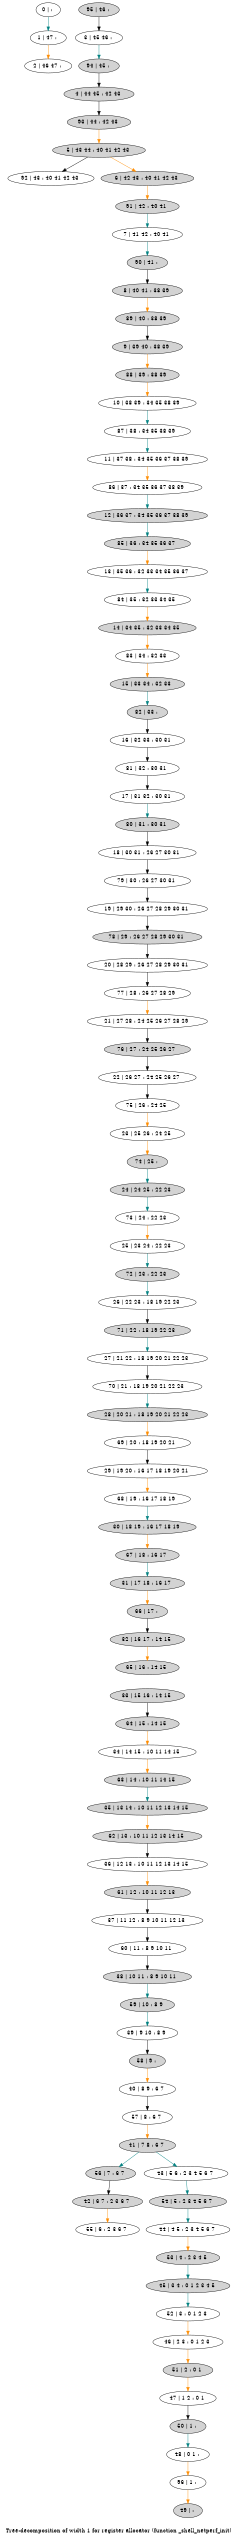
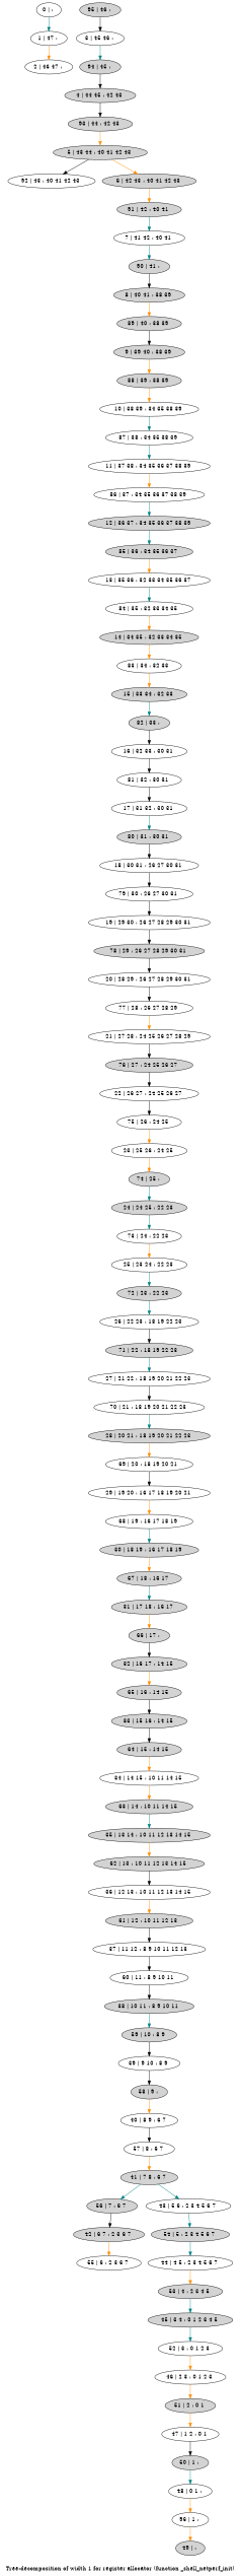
  digraph {
    label="Tree-decomposition of width 1 for register allocator (function _shell_netperf_init)"
    node [fillcolor=lightgrey style=filled]
    edge [color=darkorange]
    n1 [fillcolor=white label="0 | : "]
    n2 [fillcolor=white label="1 | 47 : "]
    n3 [fillcolor=white label="2 | 46 47 : "]
    n4 [label="95 | 46 : "]
    n5 [fillcolor=white label="3 | 45 46 : "]
    n6 [label="94 | 45 : "]
    n7 [label="4 | 44 45 : 42 43 "]
    n8 [label="93 | 44 : 42 43 "]
    n9 [label="5 | 43 44 : 40 41 42 43 "]
    n10 [fillcolor=white label="92 | 43 : 40 41 42 43 "]
    n11 [label="6 | 42 43 : 40 41 42 43 "]
    n12 [label="91 | 42 : 40 41 "]
    n13 [fillcolor=white label="7 | 41 42 : 40 41 "]
    n14 [label="90 | 41 : "]
    n15 [label="8 | 40 41 : 38 39 "]
    n16 [label="89 | 40 : 38 39 "]
    n17 [label="9 | 39 40 : 38 39 "]
    n18 [label="88 | 39 : 38 39 "]
    n19 [fillcolor=white label="10 | 38 39 : 34 35 38 39 "]
    n20 [fillcolor=white label="87 | 38 : 34 35 38 39 "]
    n21 [fillcolor=white label="11 | 37 38 : 34 35 36 37 38 39 "]
    n22 [fillcolor=white label="86 | 37 : 34 35 36 37 38 39 "]
    n23 [label="12 | 36 37 : 34 35 36 37 38 39 "]
    n24 [label="85 | 36 : 34 35 36 37 "]
    n25 [fillcolor=white label="13 | 35 36 : 32 33 34 35 36 37 "]
    n26 [fillcolor=white label="84 | 35 : 32 33 34 35 "]
    n27 [label="14 | 34 35 : 32 33 34 35 "]
    n28 [fillcolor=white label="83 | 34 : 32 33 "]
    n29 [label="15 | 33 34 : 32 33 "]
    n30 [label="82 | 33 : "]
    n31 [fillcolor=white label="16 | 32 33 : 30 31 "]
    n32 [fillcolor=white label="81 | 32 : 30 31 "]
    n33 [fillcolor=white label="17 | 31 32 : 30 31 "]
    n34 [label="80 | 31 : 30 31 "]
    n35 [fillcolor=white label="18 | 30 31 : 26 27 30 31 "]
    n36 [fillcolor=white label="79 | 30 : 26 27 30 31 "]
    n37 [fillcolor=white label="19 | 29 30 : 26 27 28 29 30 31 "]
    n38 [label="78 | 29 : 26 27 28 29 30 31 "]
    n39 [fillcolor=white label="20 | 28 29 : 26 27 28 29 30 31 "]
    n40 [fillcolor=white label="77 | 28 : 26 27 28 29 "]
    n41 [fillcolor=white label="21 | 27 28 : 24 25 26 27 28 29 "]
    n42 [label="76 | 27 : 24 25 26 27 "]
    n43 [fillcolor=white label="22 | 26 27 : 24 25 26 27 "]
    n44 [fillcolor=white label="75 | 26 : 24 25 "]
    n45 [fillcolor=white label="23 | 25 26 : 24 25 "]
    n46 [label="74 | 25 : "]
    n47 [label="24 | 24 25 : 22 23 "]
    n48 [fillcolor=white label="73 | 24 : 22 23 "]
    n49 [fillcolor=white label="25 | 23 24 : 22 23 "]
    n50 [label="72 | 23 : 22 23 "]
    n51 [fillcolor=white label="26 | 22 23 : 18 19 22 23 "]
    n52 [label="71 | 22 : 18 19 22 23 "]
    n53 [fillcolor=white label="27 | 21 22 : 18 19 20 21 22 23 "]
    n54 [fillcolor=white label="70 | 21 : 18 19 20 21 22 23 "]
    n55 [label="28 | 20 21 : 18 19 20 21 22 23 "]
    n56 [fillcolor=white label="69 | 20 : 18 19 20 21 "]
    n57 [fillcolor=white label="29 | 19 20 : 16 17 18 19 20 21 "]
    n58 [fillcolor=white label="68 | 19 : 16 17 18 19 "]
    n59 [label="30 | 18 19 : 16 17 18 19 "]
    n60 [label="67 | 18 : 16 17 "]
    n61 [label="31 | 17 18 : 16 17 "]
    n62 [label="66 | 17 : "]
    n63 [label="32 | 16 17 : 14 15 "]
    n64 [label="65 | 16 : 14 15 "]
    n65 [label="33 | 15 16 : 14 15 "]
    n66 [label="64 | 15 : 14 15 "]
    n67 [fillcolor=white label="34 | 14 15 : 10 11 14 15 "]
    n68 [label="63 | 14 : 10 11 14 15 "]
    n69 [label="35 | 13 14 : 10 11 12 13 14 15 "]
    n70 [label="62 | 13 : 10 11 12 13 14 15 "]
    n71 [fillcolor=white label="36 | 12 13 : 10 11 12 13 14 15 "]
    n72 [label="61 | 12 : 10 11 12 13 "]
    n73 [fillcolor=white label="37 | 11 12 : 8 9 10 11 12 13 "]
    n74 [fillcolor=white label="60 | 11 : 8 9 10 11 "]
    n75 [label="38 | 10 11 : 8 9 10 11 "]
    n76 [label="59 | 10 : 8 9 "]
    n77 [fillcolor=white label="39 | 9 10 : 8 9 "]
    n78 [label="58 | 9 : "]
    n79 [fillcolor=white label="40 | 8 9 : 6 7 "]
    n80 [fillcolor=white label="57 | 8 : 6 7 "]
    n81 [label="41 | 7 8 : 6 7 "]
    n82 [label="56 | 7 : 6 7 "]
    n83 [fillcolor=white label="43 | 5 6 : 2 3 4 5 6 7 "]
    n84 [label="42 | 6 7 : 2 3 6 7 "]
    n85 [fillcolor=white label="55 | 6 : 2 3 6 7 "]
    n86 [label="54 | 5 : 2 3 4 5 6 7 "]
    n87 [fillcolor=white label="44 | 4 5 : 2 3 4 5 6 7 "]
    n88 [label="53 | 4 : 2 3 4 5 "]
    n89 [label="45 | 3 4 : 0 1 2 3 4 5 "]
    n90 [fillcolor=white label="52 | 3 : 0 1 2 3 "]
    n91 [fillcolor=white label="46 | 2 3 : 0 1 2 3 "]
    n92 [label="51 | 2 : 0 1 "]
    n93 [fillcolor=white label="47 | 1 2 : 0 1 "]
    n94 [label="50 | 1 : "]
    n95 [fillcolor=white label="48 | 0 1 : "]
    n96 [fillcolor=white label="96 | 1 : "]
    n97 [label="49 | : "]
    n1 -> n2 [color=teal]
    n2 -> n3
    n4 -> n5 [color=black]
    n5 -> n6 [color=teal]
    n6 -> n7 [color=black]
    n7 -> n8 [color=black]
    n8 -> n9
    n9 -> n10 [color=black]
    n9 -> n11
    n11 -> n12
    n12 -> n13 [color=teal]
    n13 -> n14 [color=teal]
    n14 -> n15 [color=black]
    n15 -> n16
    n16 -> n17 [color=black]
    n17 -> n18
    n18 -> n19
    n19 -> n20 [color=teal]
    n20 -> n21 [color=teal]
    n21 -> n22
    n22 -> n23 [color=teal]
    n23 -> n24 [color=teal]
    n24 -> n25
    n25 -> n26 [color=teal]
    n26 -> n27
    n27 -> n28
    n28 -> n29
    n29 -> n30 [color=teal]
    n30 -> n31 [color=black]
    n31 -> n32 [color=black]
    n32 -> n33 [color=black]
    n33 -> n34 [color=teal]
    n34 -> n35 [color=black]
    n35 -> n36 [color=black]
    n36 -> n37 [color=black]
    n37 -> n38 [color=black]
    n38 -> n39 [color=black]
    n39 -> n40 [color=black]
    n40 -> n41
    n41 -> n42 [color=black]
    n42 -> n43 [color=black]
    n43 -> n44 [color=black]
    n44 -> n45
    n45 -> n46
    n46 -> n47 [color=teal]
    n47 -> n48 [color=teal]
    n48 -> n49
    n49 -> n50 [color=teal]
    n50 -> n51 [color=teal]
    n51 -> n52 [color=black]
    n52 -> n53 [color=teal]
    n53 -> n54 [color=black]
    n54 -> n55 [color=teal]
    n55 -> n56
    n56 -> n57 [color=black]
    n57 -> n58
    n58 -> n59 [color=teal]
    n59 -> n60
    n60 -> n61 [color=teal]
    n61 -> n62
    n62 -> n63 [color=black]
    n63 -> n64
+   n64 -> n65 [color=black]
    n65 -> n66 [color=black]
    n66 -> n67
    n67 -> n68
    n68 -> n69 [color=teal]
    n69 -> n70
    n70 -> n71 [color=black]
    n71 -> n72
    n72 -> n73 [color=black]
    n73 -> n74 [color=black]
    n74 -> n75 [color=black]
    n75 -> n76 [color=teal]
-   n76 -> n77 [color=teal]
+   n76 -> n77 [color=black]
    n77 -> n78 [color=black]
    n78 -> n79
    n79 -> n80 [color=black]
    n80 -> n81
    n81 -> n82 [color=teal]
    n81 -> n83 [color=teal]
    n82 -> n84 [color=black]
    n83 -> n86 [color=teal]
    n84 -> n85
    n86 -> n87 [color=teal]
    n87 -> n88
    n88 -> n89 [color=teal]
    n89 -> n90 [color=teal]
    n90 -> n91
    n91 -> n92
    n92 -> n93
    n93 -> n94 [color=black]
    n94 -> n95 [color=teal]
    n95 -> n96
    n96 -> n97
  }
